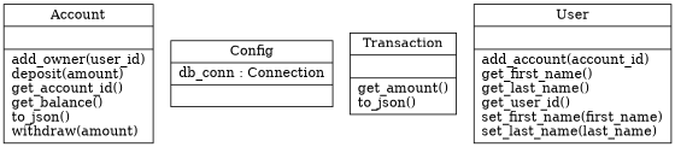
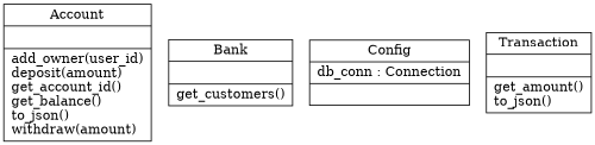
  digraph {
    rankdir=BT
    node [shape=record]
    n1 [label="{Account|\l|add_owner(user_id)\ldeposit(amount)\lget_account_id()\lget_balance()\lto_json()\lwithdraw(amount)\l}"]
+   n2 [label="{Bank|\l|get_customers()\l}"]
    n3 [label="{Config|db_conn : Connection\l|}"]
    n4 [label="{Transaction|\l|get_amount()\lto_json()\l}"]
-   n5 [label="{User|\l|add_account(account_id)\lget_first_name()\lget_last_name()\lget_user_id()\lset_first_name(first_name)\lset_last_name(last_name)\l}"]
  }
